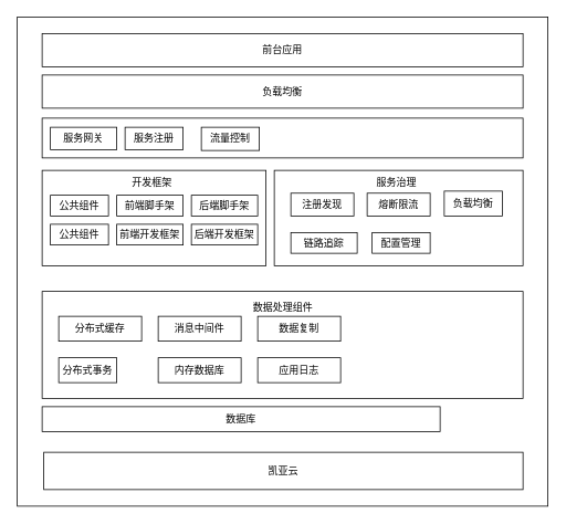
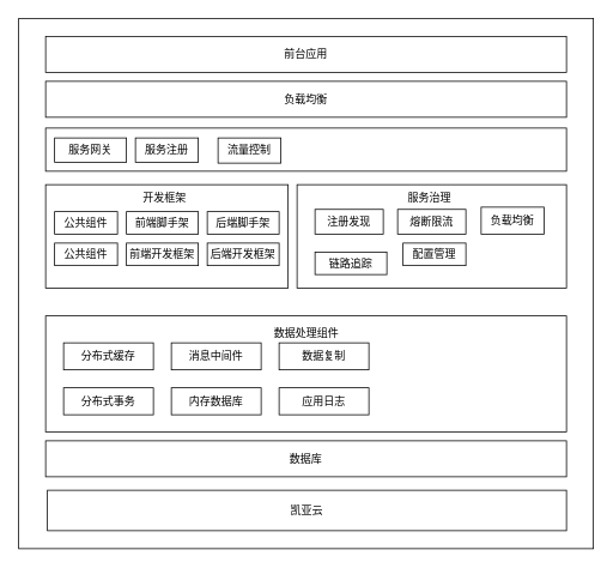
  <mxCell id="0" />
  <mxCell id="1" parent="0" />
  <mxCell id="2" value="" style="rounded=0;whiteSpace=wrap;html=1;sketch=0;hachureGap=4;jiggle=2;fontFamily=Architects Daughter;fontSource=https%3A%2F%2Ffonts.googleapis.com%2Fcss%3Ffamily%3DArchitects%2BDaughter;fontSize=12;glass=0;labelBackgroundColor=none;" parent="1" vertex="1"><mxGeometry x="20" y="20" width="640" height="590" as="geometry" /></mxCell>
  <mxCell id="3" value="前台应用" style="rounded=0;whiteSpace=wrap;html=1;sketch=0;glass=0;labelBackgroundColor=none;" parent="1" vertex="1"><mxGeometry x="50" y="40" width="580" height="40" as="geometry" /></mxCell>
  <mxCell id="4" value="负载均衡" style="rounded=0;whiteSpace=wrap;html=1;sketch=0;glass=0;labelBackgroundColor=none;" parent="1" vertex="1"><mxGeometry x="50" y="90" width="580" height="40" as="geometry" /></mxCell>
  <mxCell id="5" value="" style="rounded=0;whiteSpace=wrap;html=1;sketch=0;glass=0;labelBackgroundColor=none;" parent="1" vertex="1"><mxGeometry x="50" y="142" width="580" height="48" as="geometry" /></mxCell>
  <mxCell id="6" value="服务注册" style="rounded=0;whiteSpace=wrap;html=1;sketch=0;glass=0;labelBackgroundColor=none;" parent="1" vertex="1"><mxGeometry x="150" y="153" width="70" height="27" as="geometry" /></mxCell>
  <mxCell id="7" value="流量控制" style="rounded=0;whiteSpace=wrap;html=1;sketch=0;glass=0;labelBackgroundColor=none;" parent="1" vertex="1"><mxGeometry x="242" y="153" width="70" height="28" as="geometry" /></mxCell>
  <mxCell id="8" value="" style="rounded=0;whiteSpace=wrap;html=1;sketch=0;glass=0;labelBackgroundColor=none;" parent="1" vertex="1"><mxGeometry x="50" y="205" width="270" height="115" as="geometry" /></mxCell>
  <mxCell id="9" value="前端开发框架" style="rounded=0;whiteSpace=wrap;html=1;sketch=0;glass=0;labelBackgroundColor=none;" parent="1" vertex="1"><mxGeometry x="140" y="270" width="80" height="25" as="geometry" /></mxCell>
  <mxCell id="10" value="后端开发框架" style="rounded=0;whiteSpace=wrap;html=1;sketch=0;glass=0;labelBackgroundColor=none;" parent="1" vertex="1"><mxGeometry x="230" y="270" width="80" height="25" as="geometry" /></mxCell>
  <mxCell id="11" value="开发框架" style="text;html=1;resizable=0;autosize=1;align=center;verticalAlign=middle;points=[];rounded=0;sketch=0;glass=0;labelBackgroundColor=none;" parent="1" vertex="1"><mxGeometry x="147" y="205" width="70" height="30" as="geometry" /></mxCell>
  <mxCell id="12" value="" style="rounded=0;whiteSpace=wrap;html=1;sketch=0;glass=0;labelBackgroundColor=none;" parent="1" vertex="1"><mxGeometry x="330" y="205" width="300" height="115" as="geometry" /></mxCell>
  <mxCell id="13" value="熔断限流" style="rounded=0;whiteSpace=wrap;html=1;sketch=0;glass=0;labelBackgroundColor=none;" parent="1" vertex="1"><mxGeometry x="442" y="232.5" width="76" height="27.5" as="geometry" /></mxCell>
  <mxCell id="14" value="负载均衡" style="rounded=0;whiteSpace=wrap;html=1;sketch=0;glass=0;labelBackgroundColor=none;" parent="1" vertex="1"><mxGeometry x="535" y="230" width="70" height="30" as="geometry" /></mxCell>
  <mxCell id="15" value="链路追踪" style="rounded=0;whiteSpace=wrap;html=1;sketch=0;glass=0;labelBackgroundColor=none;" parent="1" vertex="1"><mxGeometry x="350" y="280" width="80" height="25" as="geometry" /></mxCell>
- <mxCell id="16" value="配置管理" style="rounded=0;whiteSpace=wrap;html=1;sketch=0;glass=0;labelBackgroundColor=none;" parent="1" vertex="1"><mxGeometry x="448" y="280" width="70" height="25" as="geometry" /></mxCell>
+ <mxCell id="16" value="配置管理" style="rounded=0;whiteSpace=wrap;html=1;sketch=0;glass=0;labelBackgroundColor=none;" parent="1" vertex="1"><mxGeometry x="448" y="270" width="70" height="25" as="geometry" /></mxCell>
  <mxCell id="17" value="" style="rounded=0;whiteSpace=wrap;html=1;sketch=0;glass=0;labelBackgroundColor=none;" parent="1" vertex="1"><mxGeometry x="50" y="351" width="580" height="129" as="geometry" /></mxCell>
  <mxCell id="18" value="数据处理组件" style="text;html=1;resizable=0;autosize=1;align=center;verticalAlign=middle;points=[];rounded=0;sketch=0;hachureGap=4;jiggle=2;fontFamily=Architects Daughter;fontSource=https%3A%2F%2Ffonts.googleapis.com%2Fcss%3Ffamily%3DArchitects%2BDaughter;fontSize=12;glass=0;labelBackgroundColor=none;" parent="1" vertex="1"><mxGeometry x="290" y="356" width="100" height="30" as="geometry" /></mxCell>
  <mxCell id="19" value="分布式缓存" style="rounded=0;whiteSpace=wrap;html=1;sketch=0;glass=0;labelBackgroundColor=none;" parent="1" vertex="1"><mxGeometry x="70" y="381" width="100" height="30" as="geometry" /></mxCell>
  <mxCell id="20" value="消息中间件" style="rounded=0;whiteSpace=wrap;html=1;sketch=0;glass=0;labelBackgroundColor=none;" parent="1" vertex="1"><mxGeometry x="190" y="381" width="100" height="30" as="geometry" /></mxCell>
  <mxCell id="21" value="数据复制" style="rounded=0;whiteSpace=wrap;html=1;sketch=0;glass=0;labelBackgroundColor=none;" parent="1" vertex="1"><mxGeometry x="310" y="381" width="100" height="30" as="geometry" /></mxCell>
- <mxCell id="22" value="分布式事务" style="rounded=0;whiteSpace=wrap;html=1;sketch=0;glass=0;labelBackgroundColor=none;" parent="1" vertex="1"><mxGeometry x="70" y="431" width="70" height="30" as="geometry" /></mxCell>
+ <mxCell id="22" value="分布式事务" style="rounded=0;whiteSpace=wrap;html=1;sketch=0;glass=0;labelBackgroundColor=none;" parent="1" vertex="1"><mxGeometry x="70" y="431" width="100" height="30" as="geometry" /></mxCell>
  <mxCell id="23" value="内存数据库" style="rounded=0;whiteSpace=wrap;html=1;sketch=0;glass=0;labelBackgroundColor=none;" parent="1" vertex="1"><mxGeometry x="190" y="431" width="100" height="30" as="geometry" /></mxCell>
  <mxCell id="24" value="应用日志" style="rounded=0;whiteSpace=wrap;html=1;sketch=0;glass=0;labelBackgroundColor=none;" parent="1" vertex="1"><mxGeometry x="310" y="431" width="100" height="30" as="geometry" /></mxCell>
  <mxCell id="25" value="服务治理" style="text;html=1;resizable=0;autosize=1;align=center;verticalAlign=middle;points=[];rounded=0;sketch=0;glass=0;labelBackgroundColor=none;" parent="1" vertex="1"><mxGeometry x="442" y="205" width="70" height="30" as="geometry" /></mxCell>
  <mxCell id="26" value="注册发现" style="rounded=0;whiteSpace=wrap;html=1;sketch=0;glass=0;labelBackgroundColor=none;" parent="1" vertex="1"><mxGeometry x="350" y="232.5" width="76" height="27.5" as="geometry" /></mxCell>
- <mxCell id="27" value="数据库" style="rounded=0;whiteSpace=wrap;html=1;sketch=0;glass=0;labelBackgroundColor=none;" parent="1" vertex="1"><mxGeometry x="50" y="490" width="480" height="30" as="geometry" /></mxCell>
+ <mxCell id="27" value="数据库" style="rounded=0;whiteSpace=wrap;html=1;sketch=0;glass=0;labelBackgroundColor=none;" parent="1" vertex="1"><mxGeometry x="50" y="490" width="580" height="40" as="geometry" /></mxCell>
  <mxCell id="28" value="凯亚云" style="rounded=0;whiteSpace=wrap;html=1;sketch=0;glass=0;labelBackgroundColor=none;" parent="1" vertex="1"><mxGeometry x="52" y="545" width="578" height="45" as="geometry" /></mxCell>
  <mxCell id="29" value="服务网关" style="rounded=0;whiteSpace=wrap;html=1;sketch=0;glass=0;labelBackgroundColor=none;" parent="1" vertex="1"><mxGeometry x="60" y="153" width="80" height="27" as="geometry" /></mxCell>
  <mxCell id="30" value="公共组件" style="rounded=0;whiteSpace=wrap;html=1;sketch=0;glass=0;labelBackgroundColor=none;" parent="1" vertex="1"><mxGeometry x="60" y="235" width="70" height="25" as="geometry" /></mxCell>
  <mxCell id="31" value="前端脚手架" style="rounded=0;whiteSpace=wrap;html=1;sketch=0;glass=0;labelBackgroundColor=none;" parent="1" vertex="1"><mxGeometry x="140" y="235" width="80" height="25" as="geometry" /></mxCell>
  <mxCell id="32" value="后端脚手架" style="rounded=0;whiteSpace=wrap;html=1;sketch=0;glass=0;labelBackgroundColor=none;" vertex="1" parent="1"><mxGeometry x="230" y="235" width="80" height="25" as="geometry" /></mxCell>
  <mxCell id="33" value="公共组件" style="rounded=0;whiteSpace=wrap;html=1;sketch=0;glass=0;labelBackgroundColor=none;" vertex="1" parent="1"><mxGeometry x="60" y="270" width="70" height="25" as="geometry" /></mxCell>
